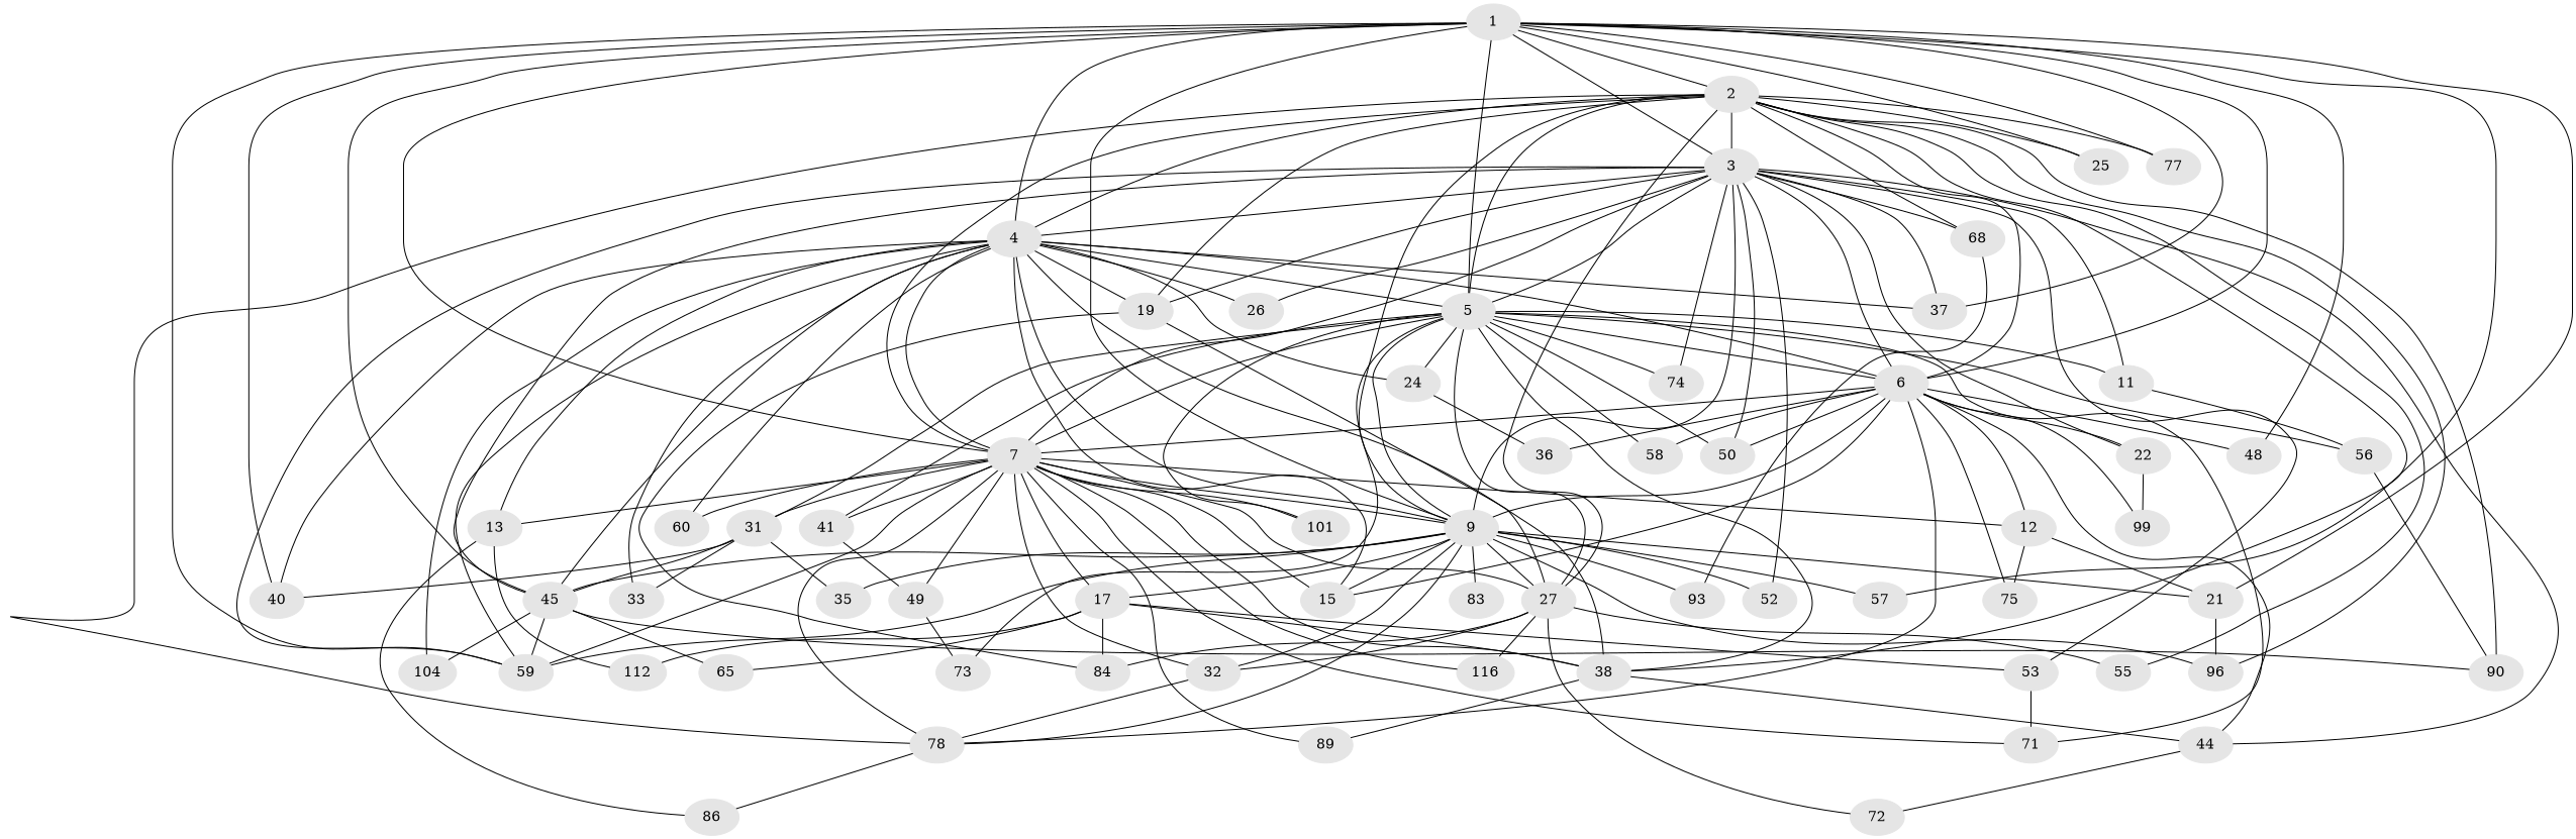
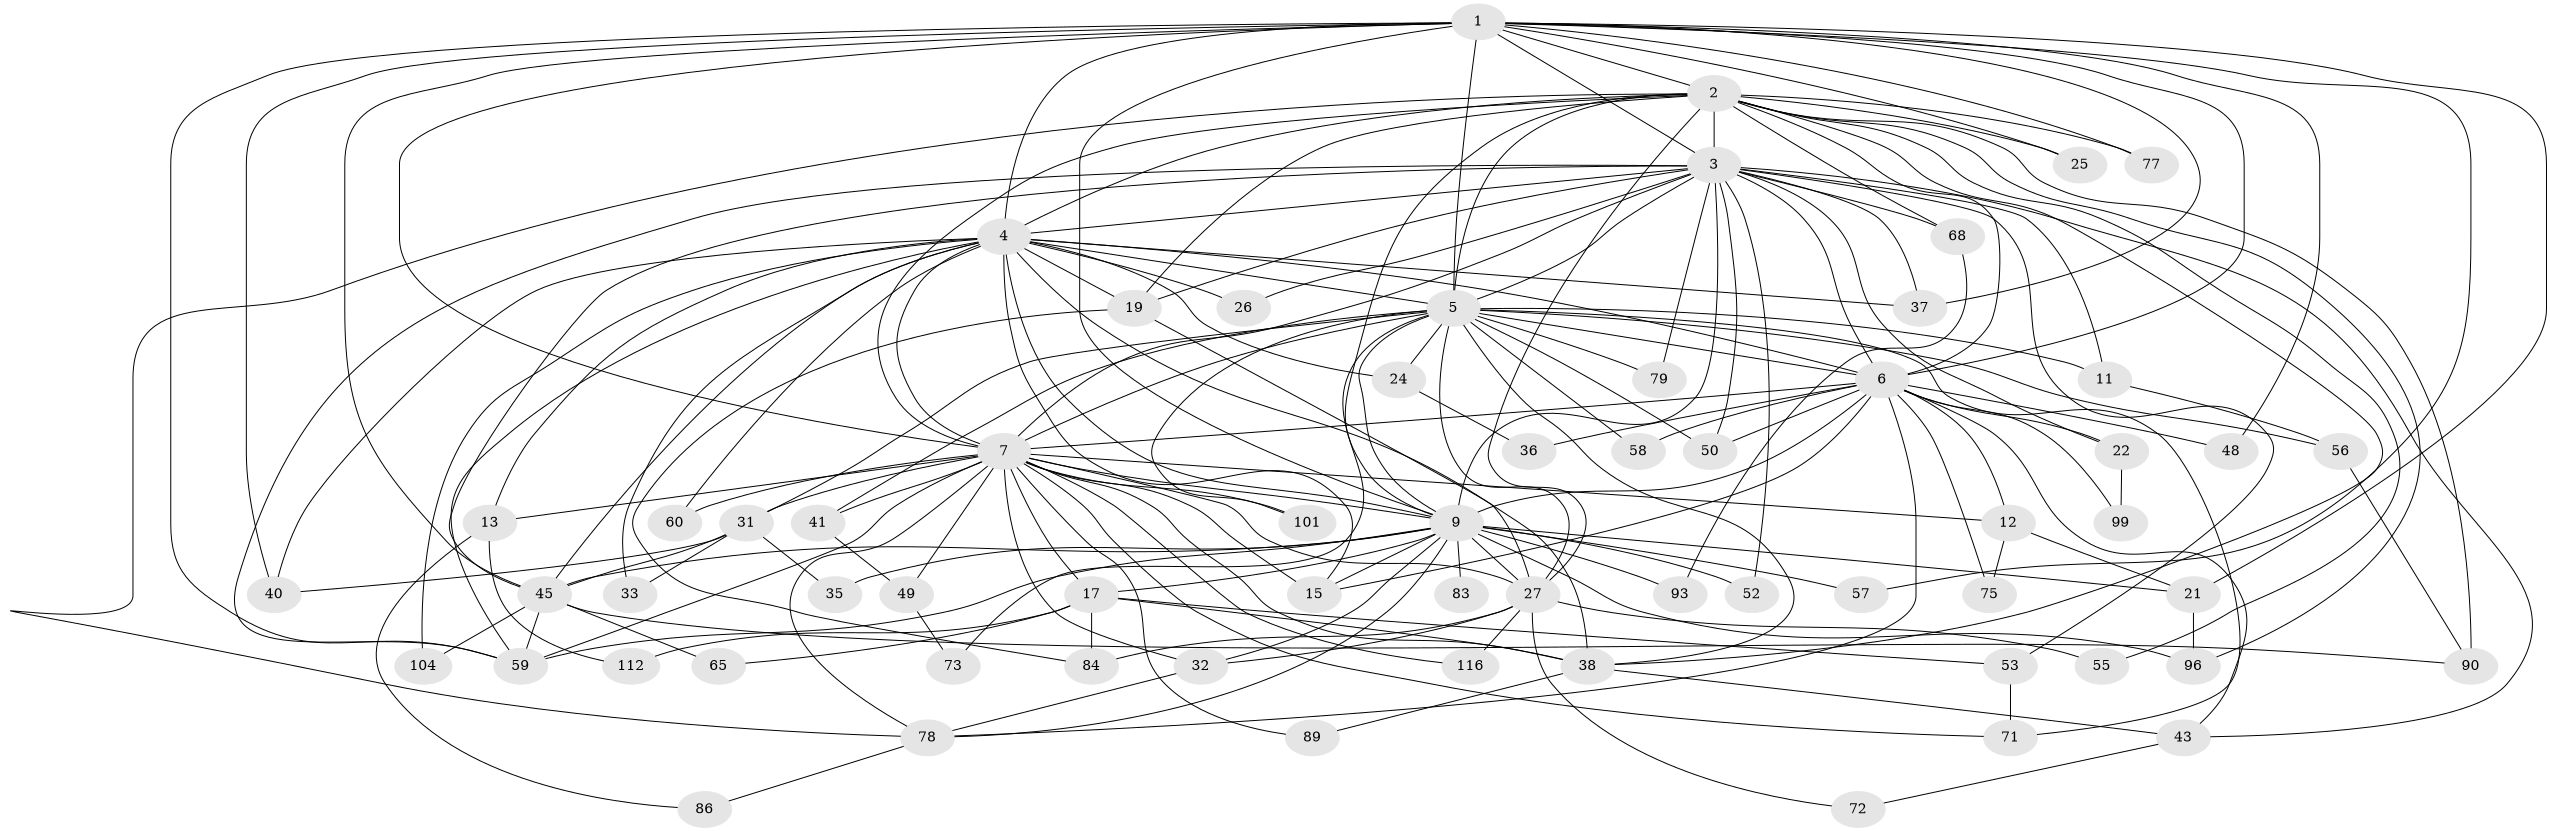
  graph {
    node [color=gray90 style=filled]
    1 [super="+66+39"]
    2
    3 [super="+115+28+62+97+42+44+30"]
    4 [super="+16+102"]
    5
    6 [super="+10"]
    7 [super="+81+8+87"]
    9 [super="+29+18+46+109+122+106+82+14+34"]
    21 [super="+61+67"]
    25
    37
    40 [super="+127"]
    45 [super="+64+51"]
    48
    57
    59 [super="+105+94"]
    77
    19 [super="+110"]
    27 [super="+92"]
    38 [super="+63+114+107+47"]
    55
    68
    78 [super="+80"]
    90
    96 [super="+123"]
    11
    22
    26
-   43 [label=44]
+   43
    50 [super="+124"]
    52
    53
-   74
+   74 [label=79]
    13 [super="+76"]
    15 [super="+69"]
    24
    33
    60
    104
    31 [super="+121+125+91"]
    41
    56
    58
    71 [super="+98"]
    73
    101
    12
    36
    75
    99
    17
    32 [super="+88"]
    49
    89
    116
    35
    83
    93
    65
    84 [super="+100"]
    72
    86
    112
    1 -- 2
    1 -- 3
    1 -- 4
    1 -- 5
    1 -- 6 [weight=2]
    1 -- 7 [weight=4]
    1 -- 9
    1 -- 21 [weight=2]
    1 -- 25
    1 -- 37
    1 -- 40
    1 -- 45 [weight=2]
    1 -- 48
    1 -- 57
    1 -- 59
    1 -- 77
    2 -- 3 [weight=2]
    2 -- 4
    2 -- 5
    2 -- 6 [weight=2]
    2 -- 7 [weight=2]
    2 -- 9 [weight=2]
    2 -- 25
    2 -- 77
    2 -- 19
    2 -- 27
    2 -- 38
    2 -- 55
    2 -- 68
    2 -- 78
    2 -- 90
    2 -- 96
    3 -- 4 [weight=2]
    3 -- 5
    3 -- 6 [weight=3]
    3 -- 7 [weight=3]
    3 -- 9 [weight=4]
    3 -- 37
    3 -- 45
    3 -- 59
    3 -- 19
    3 -- 68
    3 -- 11
    3 -- 22
    3 -- 26
    3 -- 43
    3 -- 50
    3 -- 52
    3 -- 53
    3 -- 74
    4 -- 5 [weight=2]
    4 -- 6 [weight=2]
    4 -- 7 [weight=2]
    4 -- 9 [weight=2]
    4 -- 37
    4 -- 40
    4 -- 45
    4 -- 59
    4 -- 19
    4 -- 38
    4 -- 26
    4 -- 13
    4 -- 15
    4 -- 24
    4 -- 33
    4 -- 60
    4 -- 104
    5 -- 6 [weight=3]
    5 -- 7 [weight=2]
    5 -- 9 [weight=2]
    5 -- 27
    5 -- 38
    5 -- 11
    5 -- 50
    5 -- 74
    5 -- 24
    5 -- 31
    5 -- 41
    5 -- 56
    5 -- 58
    5 -- 71
    5 -- 73
    5 -- 101
    6 -- 7 [weight=4]
    6 -- 9 [weight=4]
    6 -- 48
    6 -- 78
    6 -- 22
    6 -- 43
    6 -- 50
    6 -- 15
    6 -- 58
    6 -- 12
    6 -- 36
    6 -- 75
    6 -- 99
    7 -- 9 [weight=8]
    7 -- 59
    7 -- 27
    7 -- 38
    7 -- 78
    7 -- 13
    7 -- 15
    7 -- 60
    7 -- 31 [weight=2]
    7 -- 41
    7 -- 71
    7 -- 101
    7 -- 12
    7 -- 17
    7 -- 32
    7 -- 49
    7 -- 89
    7 -- 116
    9 -- 21 [weight=2]
    9 -- 45
    9 -- 57
    9 -- 59
    9 -- 27
    9 -- 78
    9 -- 96
    9 -- 52
    9 -- 15
    9 -- 17
    9 -- 32
    9 -- 35
    9 -- 83 [weight=2]
    9 -- 93
    21 -- 96
    45 -- 59
    45 -- 90
    45 -- 104
    45 -- 65
    19 -- 27
    19 -- 84
    27 -- 55
    27 -- 32
    27 -- 116
    27 -- 84
    27 -- 72
    38 -- 43
    38 -- 89
    68 -- 93
    78 -- 86
    11 -- 56
    22 -- 99
    43 -- 72
    53 -- 71
    13 -- 86
    13 -- 112
    24 -- 36
    31 -- 40
    31 -- 45
    31 -- 33
    31 -- 35
    41 -- 49
    56 -- 90
    12 -- 21
    12 -- 75
    17 -- 38 [weight=2]
    17 -- 53
    17 -- 65
    17 -- 84
    17 -- 112
    32 -- 78
    49 -- 73
  }
